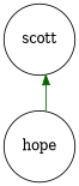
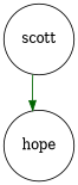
  digraph {
    fontname="DejaVu Serif"
    node [fillcolor=white fixedsize=true shape=circle style=filled fontname="DejaVu Serif"]
    scott [height=1 width=1]
    hope [height=1 width=1]
-   hope -> scott [arrowhead=normal color=darkgreen penwidth=1 fontname="DejaVu Serif"]
+   scott -> hope [arrowhead=normal color=darkgreen penwidth=1 fontname="DejaVu Serif"]
  }
